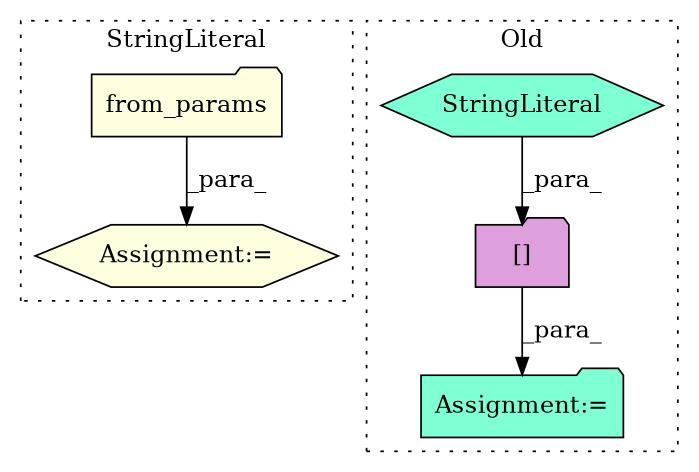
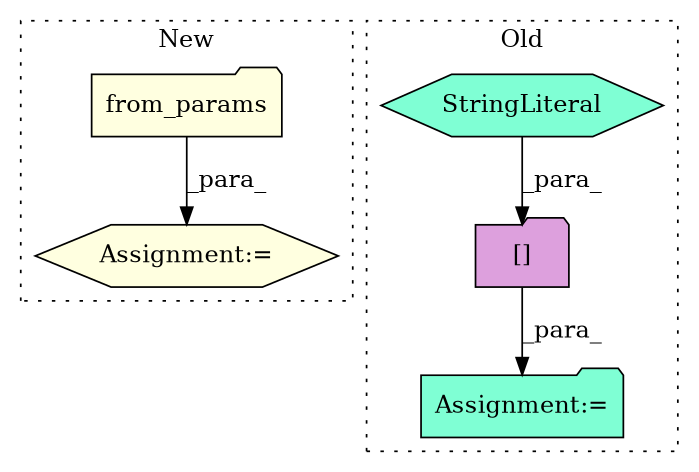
  digraph {
    node [a=7 l=1 shape=folder style=filled fillcolor=lightyellow]
    n1 [a=32 l="12,1" label=from_params s="1120,1165"]
    n2 [label="Assignment:=" s=1119 shape=hexagon]
    n3 [a=2 l="13,1" label="[]" s="668,687" fillcolor=plum]
    n4 [a=45 l=6 label=StringLiteral s=681 shape=hexagon fillcolor=aquamarine]
    n5 [label="Assignment:=" s=667 fillcolor=aquamarine]
    subgraph cluster_1 {
-     label=StringLiteral
+     label=New
      style=dotted
      n1
      n2
    }
    subgraph cluster_2 {
      label=Old
      style=dotted
      n3
      n4
      n5
    }
    n1 -> n2 [label=_para_]
    n3 -> n5 [label=_para_]
    n4 -> n3 [label=_para_]
  }
